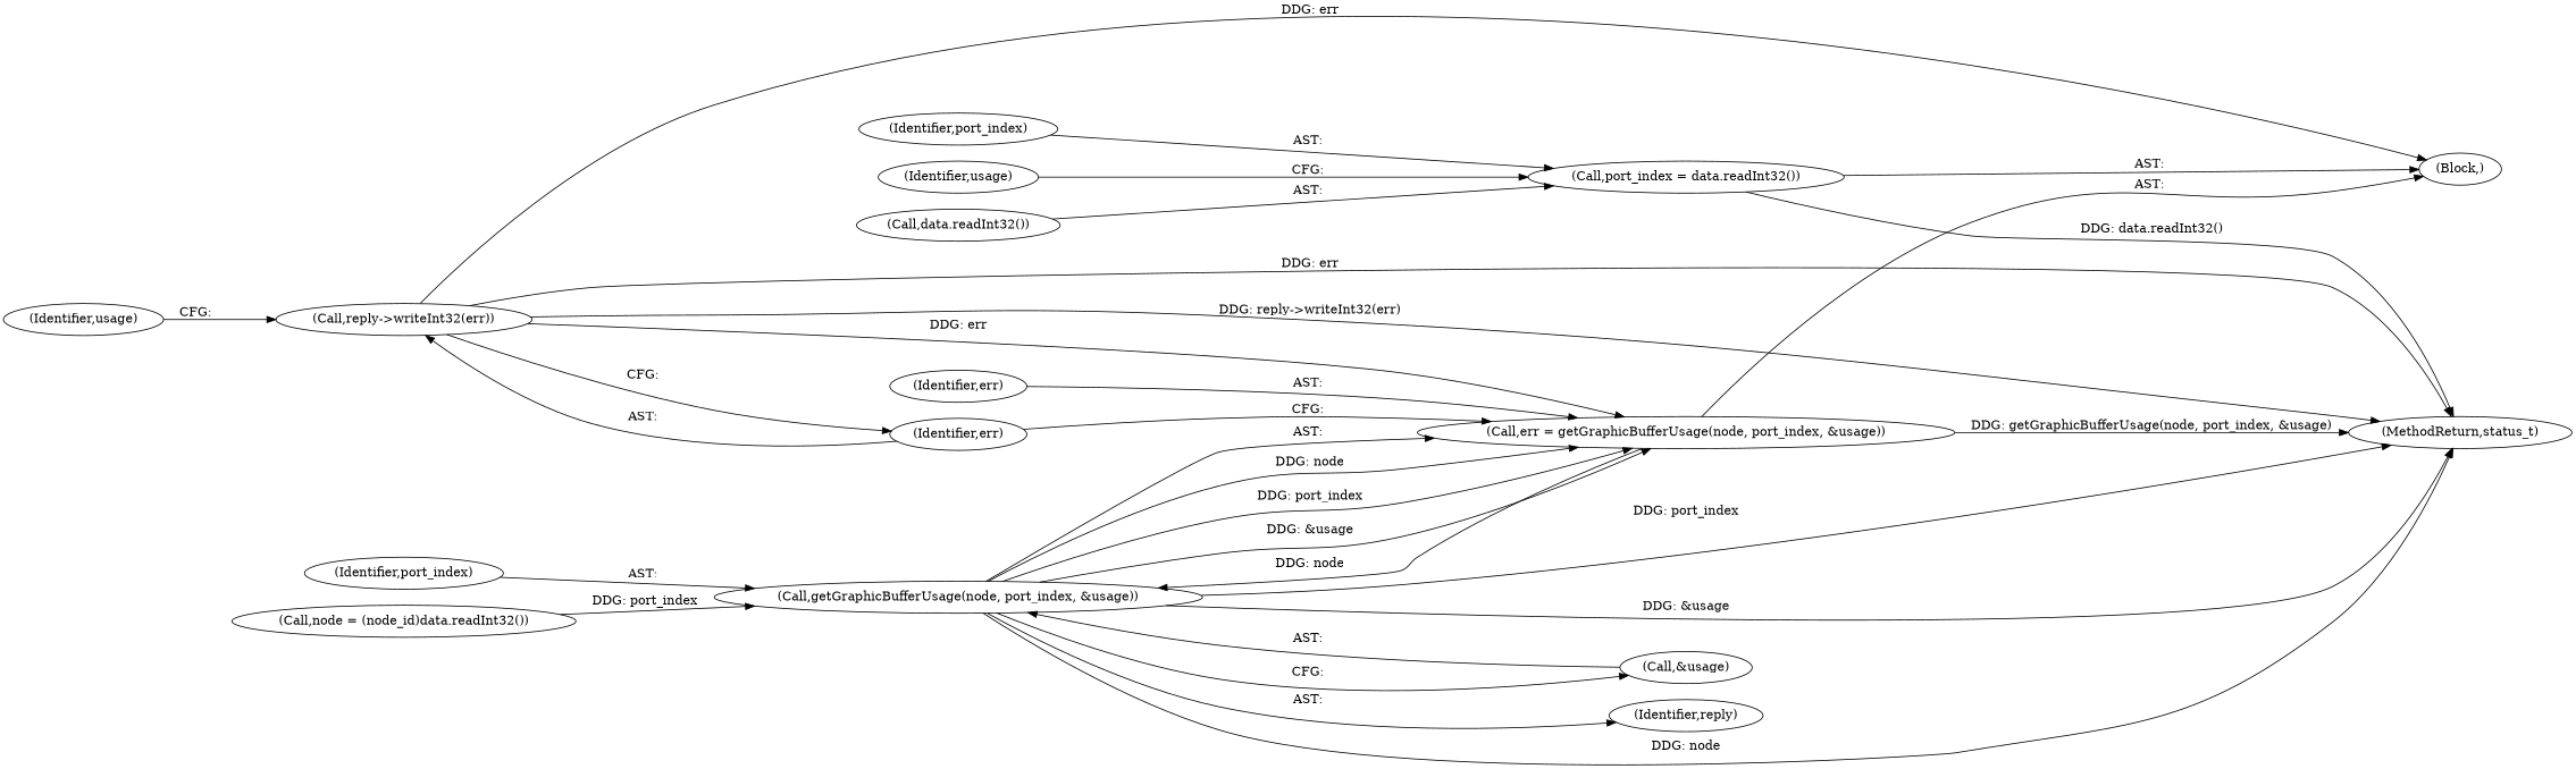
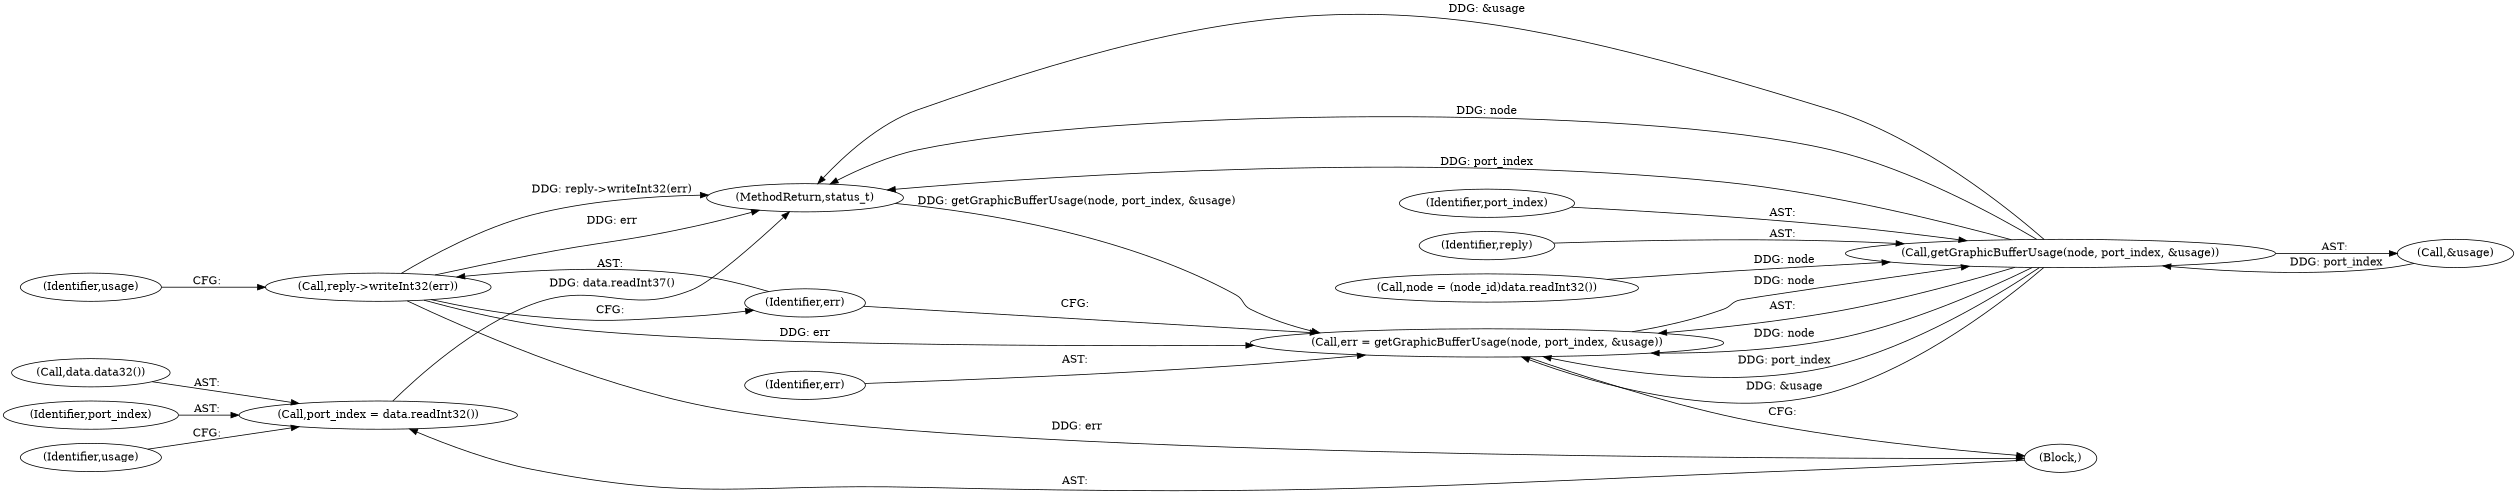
  digraph {
    rankdir=LR
    n1 [label="(Call,port_index = data.readInt32())"]
    n2 [label="(MethodReturn,status_t)"]
    n3 [label="(Block,)"]
    n4 [label="(Call,getGraphicBufferUsage(node, port_index, &usage))"]
    n5 [label="(Call,err = getGraphicBufferUsage(node, port_index, &usage))"]
    n6 [label="(Call,&usage)"]
-   n7 [label="(Call,data.readInt32())"]
+   n7 [label="(Call,data.data32())"]
    n8 [label="(Call,reply->writeInt32(err))"]
    n9 [label="(Identifier,err)"]
    n10 [label="(Identifier,port_index)"]
    n11 [label="(Identifier,reply)"]
    n12 [label="(Identifier,port_index)"]
    n13 [label="(Identifier,err)"]
    n14 [label="(Identifier,usage)"]
    n15 [label="(Identifier,usage)"]
    n16 [label="(Call,node = (node_id)data.readInt32())"]
-   n1 -> n2 [label="DDG: data.readInt32()"]
-   n1 -> n3 [label="AST: "]
+   n1 -> n2 [label="DDG: data.readInt37()"]
+   n3 -> n1 [label="AST: "]
    n4 -> n2 [label="DDG: &usage"]
    n4 -> n2 [label="DDG: node"]
    n4 -> n2 [label="DDG: port_index"]
    n4 -> n5 [label="AST: "]
    n4 -> n5 [label="DDG: node"]
    n4 -> n5 [label="DDG: port_index"]
    n4 -> n5 [label="DDG: &usage"]
-   n4 -> n6 [label="CFG: "]
-   n5 -> n2 [label="DDG: getGraphicBufferUsage(node, port_index, &usage)"]
-   n5 -> n3 [label="AST: "]
+   n4 -> n6 [label="AST: "]
+   n2 -> n5 [label="DDG: getGraphicBufferUsage(node, port_index, &usage)"]
+   n5 -> n3 [label="CFG: "]
    n5 -> n4 [label="DDG: node"]
-   n6 -> n4 [label="AST: "]
+   n6 -> n4 [label="DDG: port_index"]
    n7 -> n1 [label="AST: "]
    n8 -> n2 [label="DDG: err"]
    n8 -> n2 [label="DDG: reply->writeInt32(err)"]
    n8 -> n3 [label="DDG: err"]
    n8 -> n5 [label="DDG: err"]
    n8 -> n9 [label="CFG: "]
    n9 -> n5 [label="CFG: "]
    n9 -> n8 [label="AST: "]
    n10 -> n4 [label="AST: "]
-   n4 -> n11 [label="AST: "]
+   n11 -> n4 [label="AST: "]
    n12 -> n1 [label="AST: "]
    n13 -> n5 [label="AST: "]
    n14 -> n8 [label="CFG: "]
    n15 -> n1 [label="CFG: "]
-   n16 -> n4 [label="DDG: port_index"]
+   n16 -> n4 [label="DDG: node"]
  }
